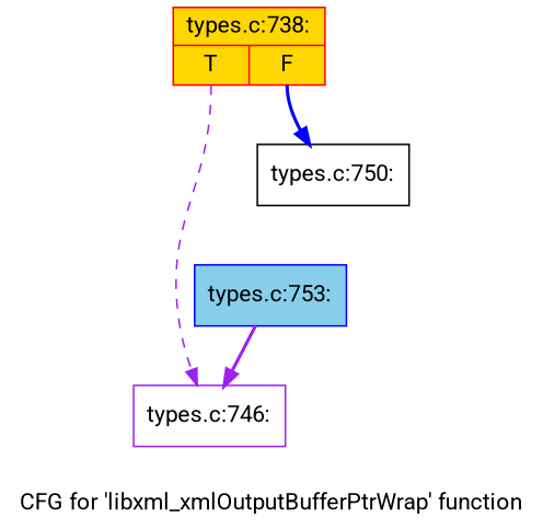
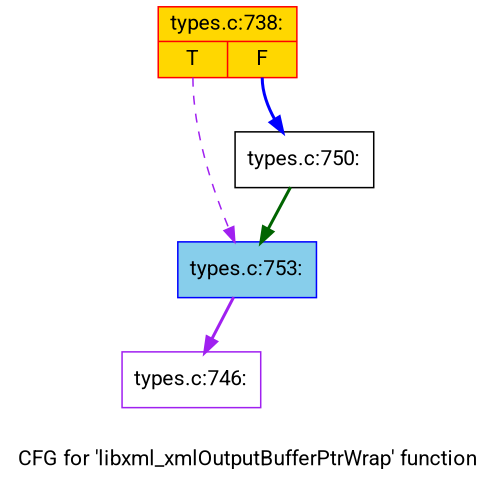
  digraph {
    fontname=Roboto
    label="CFG for 'libxml_xmlOutputBufferPtrWrap' function"
    node [fillcolor=white fontname=Roboto shape=record style=filled]
    edge [color=purple fontname=Roboto style=bold]
    n1 [color=red fillcolor=gold label="{types.c:738:|{<s0>T|<s1>F}}"]
    n2 [color=purple label="{types.c:746:}"]
    n3 [color=black label="{types.c:750:}"]
    n4 [color=blue fillcolor=skyblue label="{types.c:753:}"]
-   n1 -> n2 [style=dashed tailport=s0]
+   n1 -> n4 [style=dashed tailport=s0]
    n1 -> n3 [color=blue tailport=s1]
+   n3 -> n4 [color=darkgreen]
    n4 -> n2
  }
